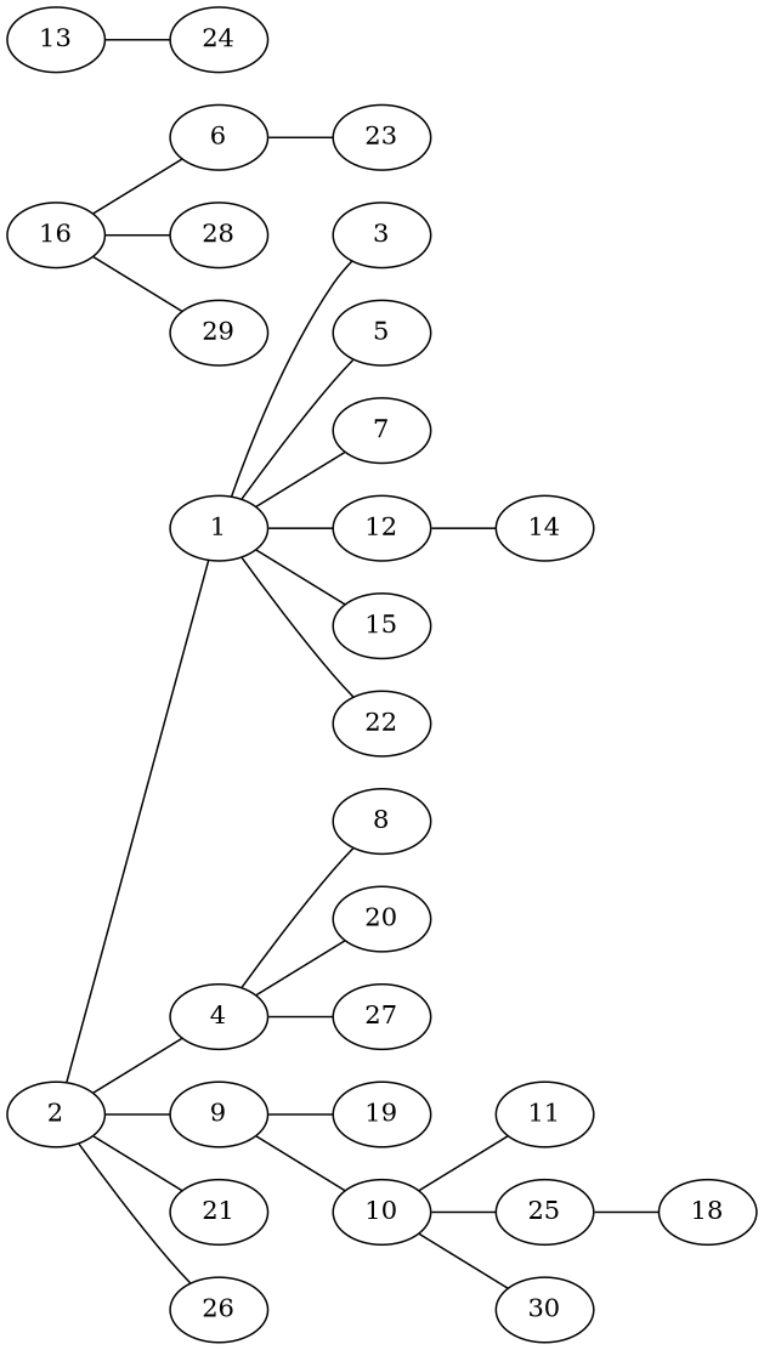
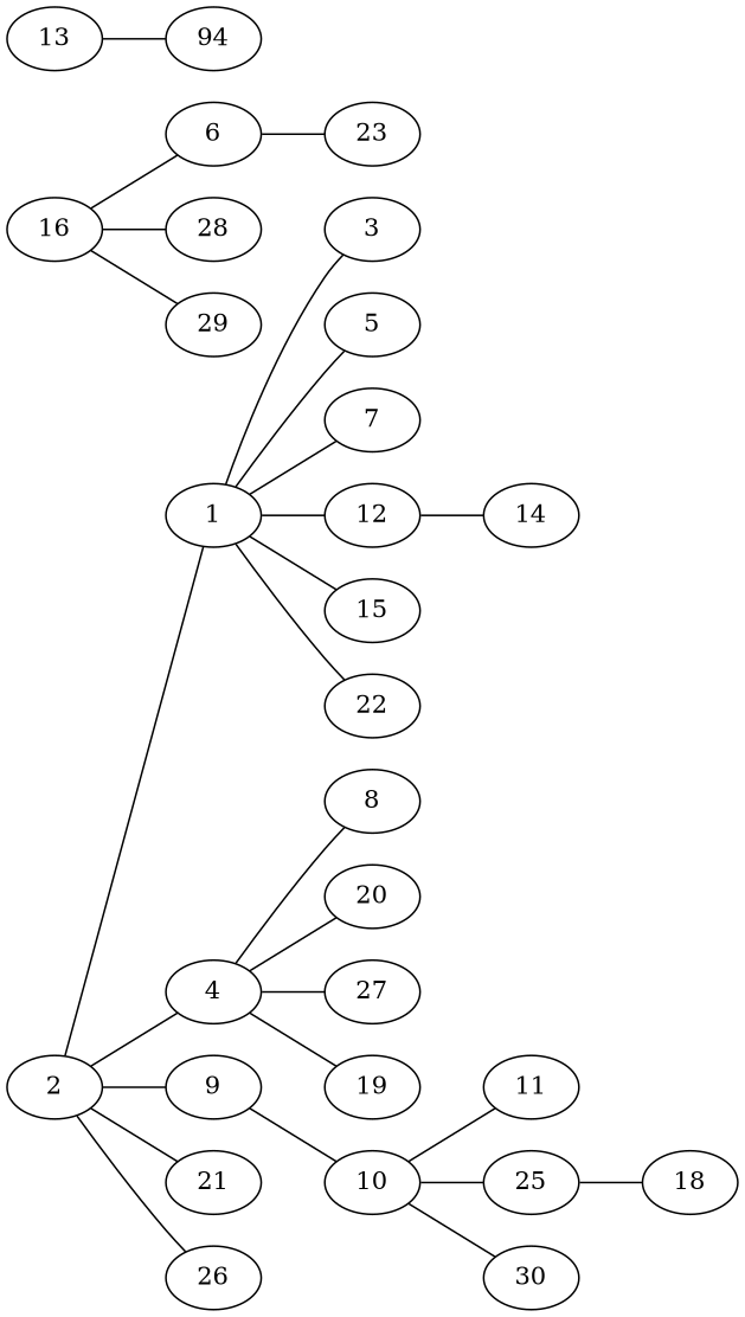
  graph {
    rankdir=LR
    2
    1
    4
    9
    21
    26
    3
    5
    7
    12
    15
    22
    8
    19
    20
    27
    10
    16
    6
    28
    29
    14
    11
    25
    30
    23
    18
    13
-   24
+   24 [label=94]
    2 -- 1
    2 -- 4
    2 -- 9
    2 -- 21
    2 -- 26
    1 -- 3
    1 -- 5
    1 -- 7
    1 -- 12
    1 -- 15
    1 -- 22
    4 -- 8
-   9 -- 19
+   4 -- 19
    4 -- 20
    4 -- 27
    9 -- 10
    12 -- 14
    10 -- 11
    10 -- 25
    10 -- 30
    16 -- 6
    16 -- 28
    16 -- 29
    6 -- 23
    25 -- 18
    13 -- 24
  }
